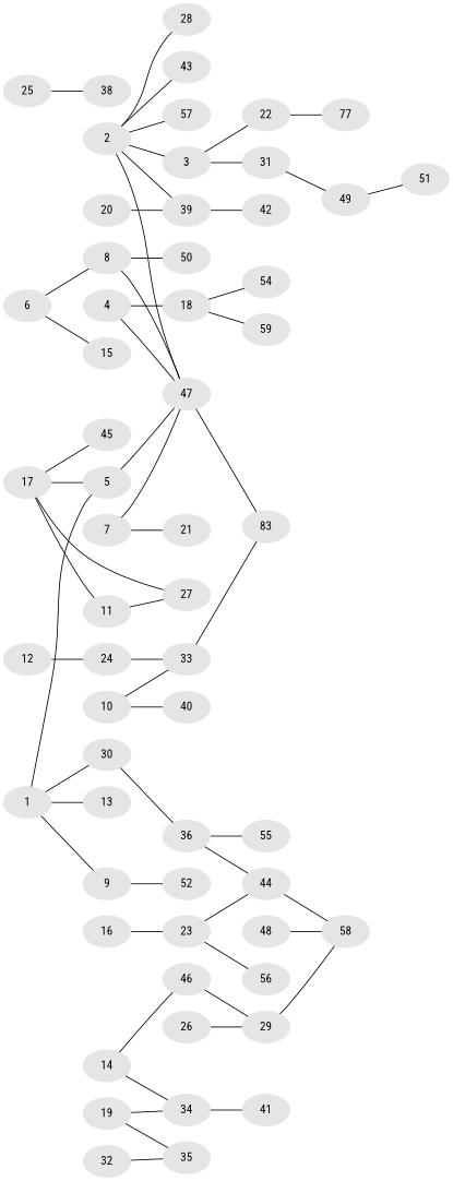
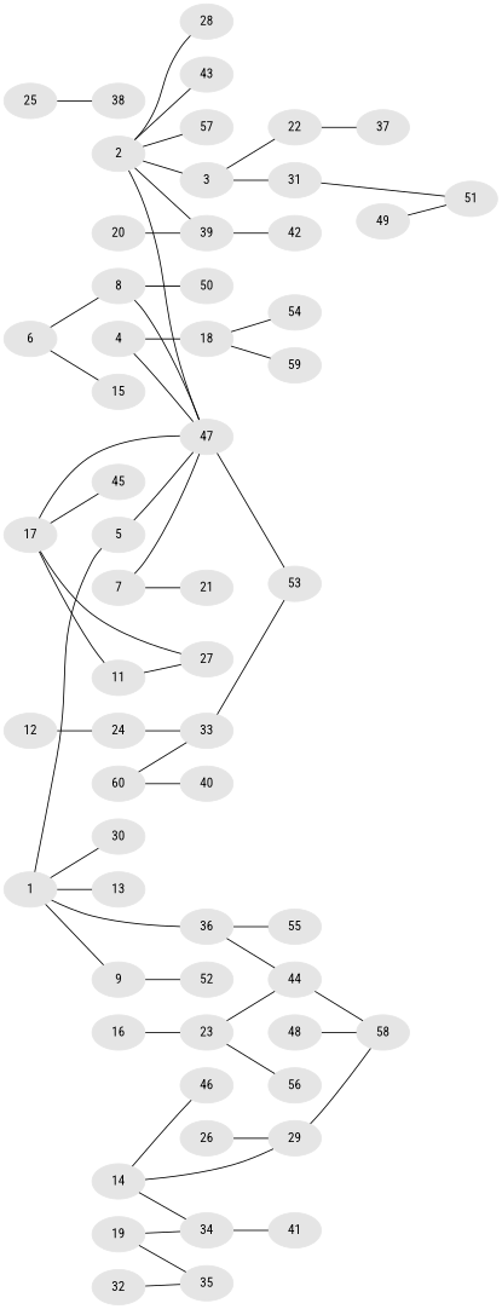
  graph {
    fontname="Roboto Condensed"
    rankdir=LR
    node [color=gray90 fontname="Roboto Condensed" style=filled]
    edge [fontname="Roboto Condensed" weight=1.0]
    1
    5
    9
    13
    30
    36
    47
    52
    44
    55
    2
    3
    28
    39
    43
    57
    22
    31
    42
-   53 [label=83]
-   37 [label=77]
+   53
+   37
    49
    4
    18
    54
    59
    6
    8
    15
    50
    7
    21
-   10
+   10 [label=60]
    33
    40
    11
    27
    12
    24
    14
    29
    34
    46
    58
    41
    16
    23
    56
    17
    45
    25
    38
    19
    35
    20
    26
    51
    32
    48
    1 -- 5
    1 -- 9
    1 -- 13
    1 -- 30
-   30 -- 36
+   1 -- 36
    5 -- 47
    9 -- 52
    36 -- 44
    36 -- 55
    47 -- 53
    44 -- 58
    2 -- 47
    2 -- 3
    2 -- 28
    2 -- 39
    2 -- 43
    2 -- 57
    3 -- 22
    3 -- 31
    39 -- 42
    22 -- 37
-   31 -- 49
+   31 -- 51
    49 -- 51
    4 -- 47
    4 -- 18
    18 -- 54
    18 -- 59
    6 -- 8
    6 -- 15
    8 -- 47
    8 -- 50
    7 -- 47
    7 -- 21
    10 -- 33
    10 -- 40
    33 -- 53
    11 -- 27
    12 -- 24
    24 -- 33
-   46 -- 29
+   14 -- 29
    14 -- 34
    14 -- 46
    29 -- 58
    34 -- 41
    16 -- 23
    23 -- 44
    23 -- 56
-   17 -- 5
+   17 -- 47
    17 -- 11
    17 -- 27
    17 -- 45
    25 -- 38
    19 -- 34
    19 -- 35
    20 -- 39
    26 -- 29
    32 -- 35
    48 -- 58
  }
